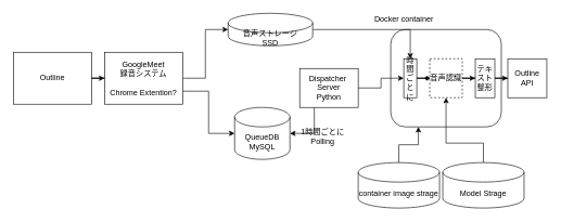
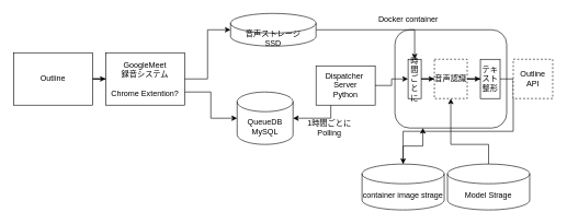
  <mxCell id="0" />
  <mxCell id="1" parent="0" />
  <mxCell id="2" style="edgeStyle=orthogonalEdgeStyle;rounded=0;orthogonalLoop=1;jettySize=auto;html=1;exitX=0.25;exitY=1;exitDx=0;exitDy=0;entryX=1;entryY=0.5;entryDx=0;entryDy=0;entryPerimeter=0;" edge="1" parent="1" source="3" target="6"><mxGeometry relative="1" as="geometry"><mxPoint x="460" y="175" as="targetPoint" /></mxGeometry></mxCell>
- <mxCell id="3" value="Dispatcher&amp;nbsp;&lt;br&gt;Server&lt;br&gt;Python" style="rounded=0;whiteSpace=wrap;html=1;" vertex="1" parent="1"><mxGeometry x="460" y="105" width="90" height="60" as="geometry" /></mxCell>
- <mxCell id="4" value="1時間ごとに&lt;br&gt;Polling" style="text;html=1;align=center;verticalAlign=middle;resizable=0;points=[];autosize=1;strokeColor=none;fillColor=none;" vertex="1" parent="1"><mxGeometry x="455" y="195" width="80" height="30" as="geometry" /></mxCell>
+ <mxCell id="3" value="Dispatcher&amp;nbsp;&lt;br&gt;Server&lt;br&gt;Python" style="rounded=0;whiteSpace=wrap;html=1;" vertex="1" parent="1"><mxGeometry x="480" y="100" width="90" height="60" as="geometry" /></mxCell>
+ <mxCell id="4" value="1時間ごとに&lt;br&gt;Polling" style="text;html=1;align=center;verticalAlign=middle;resizable=0;points=[];autosize=1;strokeColor=none;fillColor=none;" vertex="1" parent="1"><mxGeometry x="460" y="180" width="80" height="30" as="geometry" /></mxCell>
  <mxCell id="5" value="" style="rounded=1;whiteSpace=wrap;html=1;" vertex="1" parent="1"><mxGeometry x="600" y="45" width="170" height="150" as="geometry" /></mxCell>
- <mxCell id="6" value="QueueDB&lt;br&gt;MySQL" style="shape=cylinder3;whiteSpace=wrap;html=1;boundedLbl=1;backgroundOutline=1;size=15;" vertex="1" parent="1"><mxGeometry x="360" y="165" width="85" height="80" as="geometry" /></mxCell>
+ <mxCell id="6" value="QueueDB&lt;br&gt;MySQL" style="shape=cylinder3;whiteSpace=wrap;html=1;boundedLbl=1;backgroundOutline=1;size=15;" vertex="1" parent="1"><mxGeometry x="360" y="140" width="85" height="80" as="geometry" /></mxCell>
  <mxCell id="7" style="edgeStyle=orthogonalEdgeStyle;rounded=0;orthogonalLoop=1;jettySize=auto;html=1;exitX=1;exitY=0.5;exitDx=0;exitDy=0;exitPerimeter=0;entryX=0.5;entryY=0;entryDx=0;entryDy=0;" edge="1" parent="1" source="8" target="10"><mxGeometry relative="1" as="geometry" /></mxCell>
  <mxCell id="8" value="音声ストレージ&lt;br&gt;SSD" style="shape=cylinder3;whiteSpace=wrap;html=1;boundedLbl=1;backgroundOutline=1;size=15;" vertex="1" parent="1"><mxGeometry x="350" y="20" width="130" height="50" as="geometry" /></mxCell>
- <mxCell id="9" style="edgeStyle=orthogonalEdgeStyle;rounded=0;orthogonalLoop=1;jettySize=auto;html=1;exitX=1;exitY=0.5;exitDx=0;exitDy=0;endArrow=diamond;" edge="1" parent="1" source="10" target="14"><mxGeometry relative="1" as="geometry" /></mxCell>
+ <mxCell id="9" style="edgeStyle=orthogonalEdgeStyle;rounded=0;orthogonalLoop=1;jettySize=auto;html=1;exitX=1;exitY=0.5;exitDx=0;exitDy=0;" edge="1" parent="1" source="10" target="14"><mxGeometry relative="1" as="geometry" /></mxCell>
  <mxCell id="10" value="時間ごとに" style="rounded=0;whiteSpace=wrap;html=1;" vertex="1" parent="1"><mxGeometry x="620" y="90" width="20" height="60" as="geometry" /></mxCell>
- <mxCell id="11" style="edgeStyle=orthogonalEdgeStyle;rounded=0;orthogonalLoop=1;jettySize=auto;html=1;exitX=1;exitY=0.5;exitDx=0;exitDy=0;" edge="1" parent="1" source="12" target="18"><mxGeometry relative="1" as="geometry" /></mxCell>
+ <mxCell id="11" style="edgeStyle=orthogonalEdgeStyle;rounded=0;orthogonalLoop=1;jettySize=auto;html=1;exitX=1;exitY=0.5;exitDx=0;exitDy=0;" edge="1" parent="1" source="12" target="17"><mxGeometry relative="1" as="geometry" /></mxCell>
  <mxCell id="12" value="テキスト整形" style="rounded=0;whiteSpace=wrap;html=1;" vertex="1" parent="1"><mxGeometry x="730" y="90" width="30" height="60" as="geometry" /></mxCell>
  <mxCell id="13" style="edgeStyle=orthogonalEdgeStyle;rounded=0;orthogonalLoop=1;jettySize=auto;html=1;exitX=1;exitY=0.5;exitDx=0;exitDy=0;" edge="1" parent="1" source="14" target="12"><mxGeometry relative="1" as="geometry" /></mxCell>
  <mxCell id="14" value="音声認識" style="rounded=0;whiteSpace=wrap;html=1;dashed=1;" vertex="1" parent="1"><mxGeometry x="660" y="90" width="50" height="60" as="geometry" /></mxCell>
  <mxCell id="15" style="edgeStyle=orthogonalEdgeStyle;rounded=0;orthogonalLoop=1;jettySize=auto;html=1;exitX=1;exitY=0.5;exitDx=0;exitDy=0;entryX=0;entryY=0.5;entryDx=0;entryDy=0;" edge="1" parent="1" source="3" target="10"><mxGeometry relative="1" as="geometry" /></mxCell>
  <mxCell id="16" style="edgeStyle=orthogonalEdgeStyle;rounded=0;orthogonalLoop=1;jettySize=auto;html=1;exitX=0.5;exitY=0;exitDx=0;exitDy=0;exitPerimeter=0;entryX=0.25;entryY=1;entryDx=0;entryDy=0;" edge="1" parent="1" source="17" target="5"><mxGeometry relative="1" as="geometry" /></mxCell>
  <mxCell id="17" value="container image strage" style="shape=cylinder3;whiteSpace=wrap;html=1;boundedLbl=1;backgroundOutline=1;size=15;" vertex="1" parent="1"><mxGeometry x="550" y="250" width="125" height="70" as="geometry" /></mxCell>
- <mxCell id="18" value="Outline&lt;br&gt;API" style="rounded=0;whiteSpace=wrap;html=1;" vertex="1" parent="1"><mxGeometry x="780" y="90" width="60" height="60" as="geometry" /></mxCell>
+ <mxCell id="18" value="Outline&lt;br&gt;API" style="rounded=0;whiteSpace=wrap;html=1;dashed=1;" vertex="1" parent="1"><mxGeometry x="780" y="90" width="60" height="60" as="geometry" /></mxCell>
  <mxCell id="19" style="edgeStyle=orthogonalEdgeStyle;rounded=0;orthogonalLoop=1;jettySize=auto;html=1;exitX=1;exitY=0.5;exitDx=0;exitDy=0;entryX=0;entryY=0.5;entryDx=0;entryDy=0;entryPerimeter=0;" edge="1" parent="1" source="21" target="8"><mxGeometry relative="1" as="geometry" /></mxCell>
  <mxCell id="20" style="edgeStyle=orthogonalEdgeStyle;rounded=0;orthogonalLoop=1;jettySize=auto;html=1;exitX=1;exitY=0.75;exitDx=0;exitDy=0;entryX=0;entryY=0.5;entryDx=0;entryDy=0;entryPerimeter=0;" edge="1" parent="1" source="21" target="6"><mxGeometry relative="1" as="geometry" /></mxCell>
  <mxCell id="21" value="GoogleMeet&lt;br&gt;録音システム&lt;br&gt;&lt;br&gt;Chrome Extention?" style="whiteSpace=wrap;html=1;" vertex="1" parent="1"><mxGeometry x="160" y="80" width="120" height="80" as="geometry" /></mxCell>
  <mxCell id="22" style="edgeStyle=orthogonalEdgeStyle;rounded=0;orthogonalLoop=1;jettySize=auto;html=1;exitX=0.5;exitY=0;exitDx=0;exitDy=0;exitPerimeter=0;entryX=0.5;entryY=1;entryDx=0;entryDy=0;" edge="1" parent="1" source="23" target="14"><mxGeometry relative="1" as="geometry"><Array as="points"><mxPoint x="743" y="220" /><mxPoint x="685" y="220" /></Array></mxGeometry></mxCell>
  <mxCell id="23" value="Model Strage" style="shape=cylinder3;whiteSpace=wrap;html=1;boundedLbl=1;backgroundOutline=1;size=15;" vertex="1" parent="1"><mxGeometry x="680" y="250" width="125" height="70" as="geometry" /></mxCell>
  <mxCell id="24" value="Docker container" style="text;html=1;align=center;verticalAlign=middle;resizable=0;points=[];autosize=1;strokeColor=none;fillColor=none;" vertex="1" parent="1"><mxGeometry x="565" y="20" width="110" height="20" as="geometry" /></mxCell>
  <mxCell id="25" style="edgeStyle=orthogonalEdgeStyle;rounded=0;orthogonalLoop=1;jettySize=auto;html=1;exitX=1;exitY=0.5;exitDx=0;exitDy=0;" edge="1" parent="1" source="26" target="21"><mxGeometry relative="1" as="geometry" /></mxCell>
  <mxCell id="26" value="Outline" style="whiteSpace=wrap;html=1;" vertex="1" parent="1"><mxGeometry y="80" width="120" height="80" as="geometry" x="20" /></mxCell>
